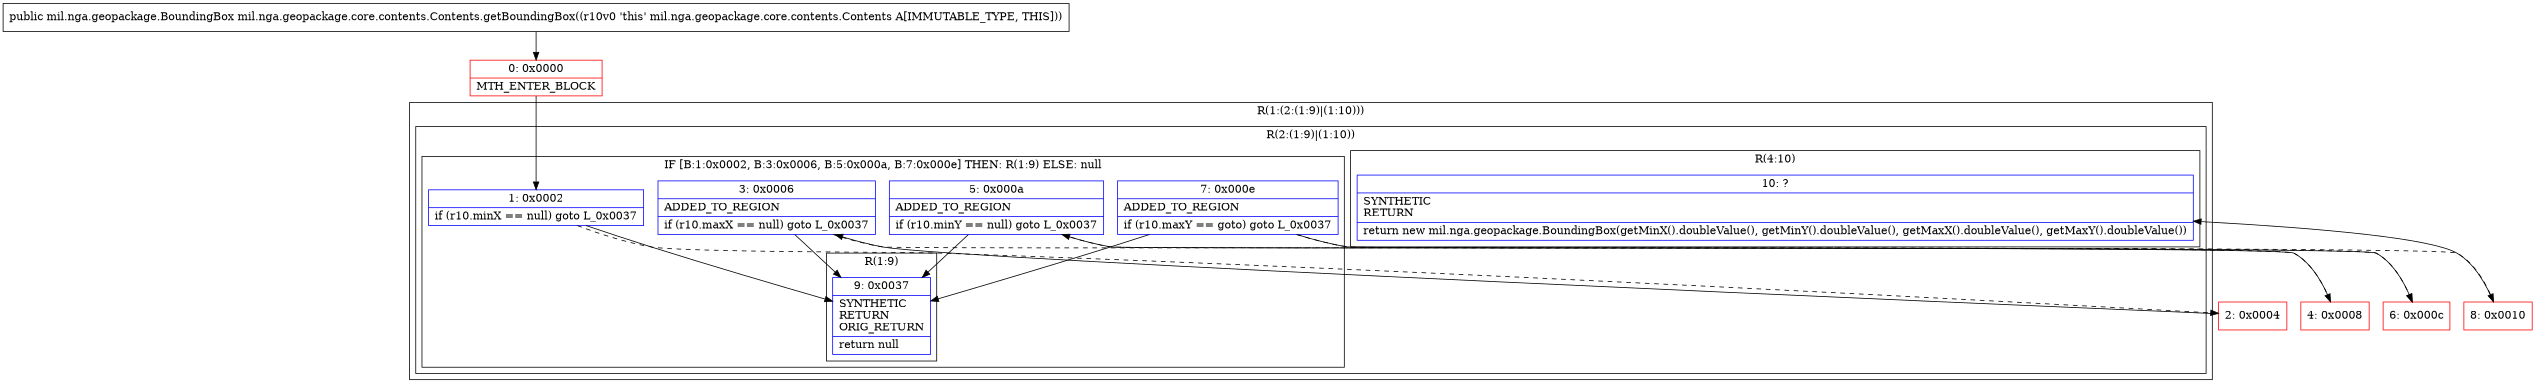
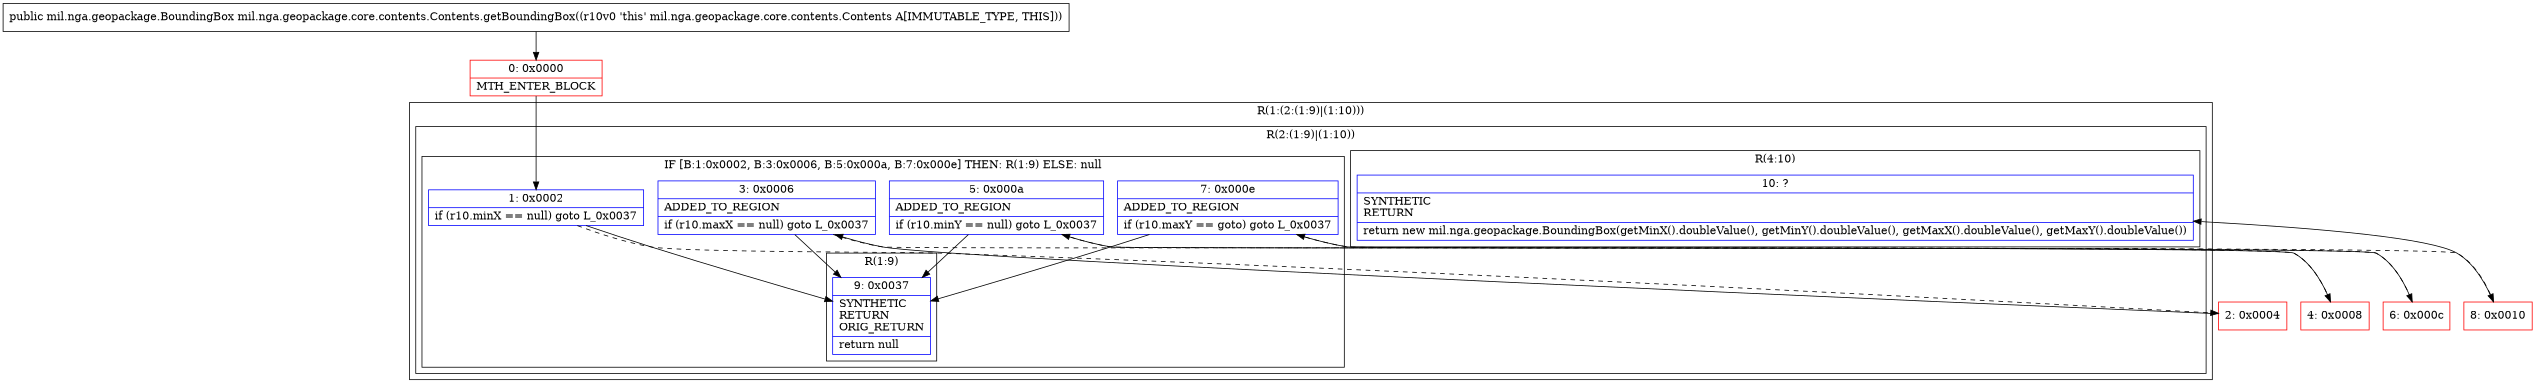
  digraph {
    node [color=blue shape=record]
    n1 [label="{9\:\ 0x0037|SYNTHETIC\lRETURN\lORIG_RETURN\l|return null\l}"]
    n2 [label="{1\:\ 0x0002|if (r10.minX == null) goto L_0x0037\l}"]
    n3 [label="{3\:\ 0x0006|ADDED_TO_REGION\l|if (r10.maxX == null) goto L_0x0037\l}"]
    n4 [label="{5\:\ 0x000a|ADDED_TO_REGION\l|if (r10.minY == null) goto L_0x0037\l}"]
    n5 [label="{7\:\ 0x000e|ADDED_TO_REGION\l|if (r10.maxY == goto) goto L_0x0037\l}"]
    n6 [label="{10\:\ ?|SYNTHETIC\lRETURN\l|return new mil.nga.geopackage.BoundingBox(getMinX().doubleValue(), getMinY().doubleValue(), getMaxX().doubleValue(), getMaxY().doubleValue())\l}"]
    n7 [color=red label="{2\:\ 0x0004}"]
    n8 [color=red label="{4\:\ 0x0008}"]
    n9 [color=red label="{6\:\ 0x000c}"]
    n10 [color=red label="{8\:\ 0x0010}"]
    n11 [color=red label="{0\:\ 0x0000|MTH_ENTER_BLOCK\l}"]
    n12 [label="{public mil.nga.geopackage.BoundingBox mil.nga.geopackage.core.contents.Contents.getBoundingBox((r10v0 'this' mil.nga.geopackage.core.contents.Contents A[IMMUTABLE_TYPE, THIS])) }" color=""]
    subgraph cluster_1 {
      label="R(1:(2:(1:9)|(1:10)))"
      subgraph cluster_2 {
        label="R(2:(1:9)|(1:10))"
        subgraph cluster_3 {
          label="IF [B:1:0x0002, B:3:0x0006, B:5:0x000a, B:7:0x000e] THEN: R(1:9) ELSE: null"
          n2
          n3
          n4
          n5
          subgraph cluster_4 {
            label="R(1:9)"
            n1
          }
        }
        subgraph cluster_5 {
          label="R(4:10)"
          n6
        }
      }
    }
    n2 -> n1
    n2 -> n7 [style=dashed]
    n3 -> n1
    n3 -> n8 [style=dashed]
    n4 -> n1
    n4 -> n9 [style=dashed]
    n5 -> n1
    n5 -> n10 [style=dashed]
    n7 -> n3
    n8 -> n4
-   n5 -> n9
+   n9 -> n5
    n10 -> n6
    n11 -> n2
    n12 -> n11
  }
